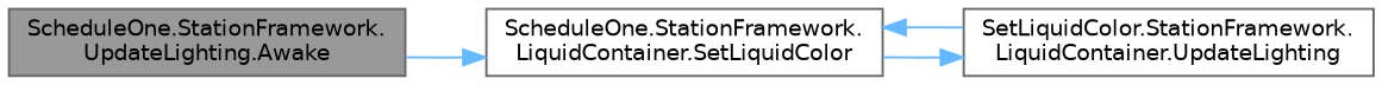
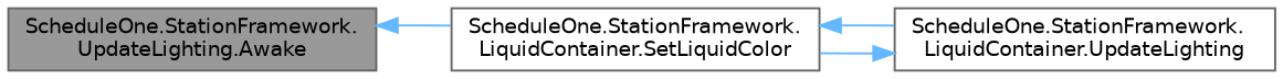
  digraph {
    rankdir=LR
    node [color=grey40 fillcolor=white fontname=Helvetica fontsize=10 shape=box style=filled]
    edge [color=steelblue1 fontname=Helvetica fontsize=10 labelfontname=Helvetica labelfontsize=10 style=solid]
    n1 [color=gray40 fillcolor=grey60 fontcolor=black height=0.2 label="ScheduleOne.StationFramework.\lUpdateLighting.Awake" width=0.4]
    n2 [height=0.2 label="ScheduleOne.StationFramework.\lLiquidContainer.SetLiquidColor" width=0.4]
-   n3 [height=0.2 label="SetLiquidColor.StationFramework.\lLiquidContainer.UpdateLighting" width=0.4]
-   n1 -> n2
+   n3 [height=0.2 label="ScheduleOne.StationFramework.\lLiquidContainer.UpdateLighting" width=0.4]
+   n2 -> n1
    n2 -> n3
    n3 -> n2
  }
